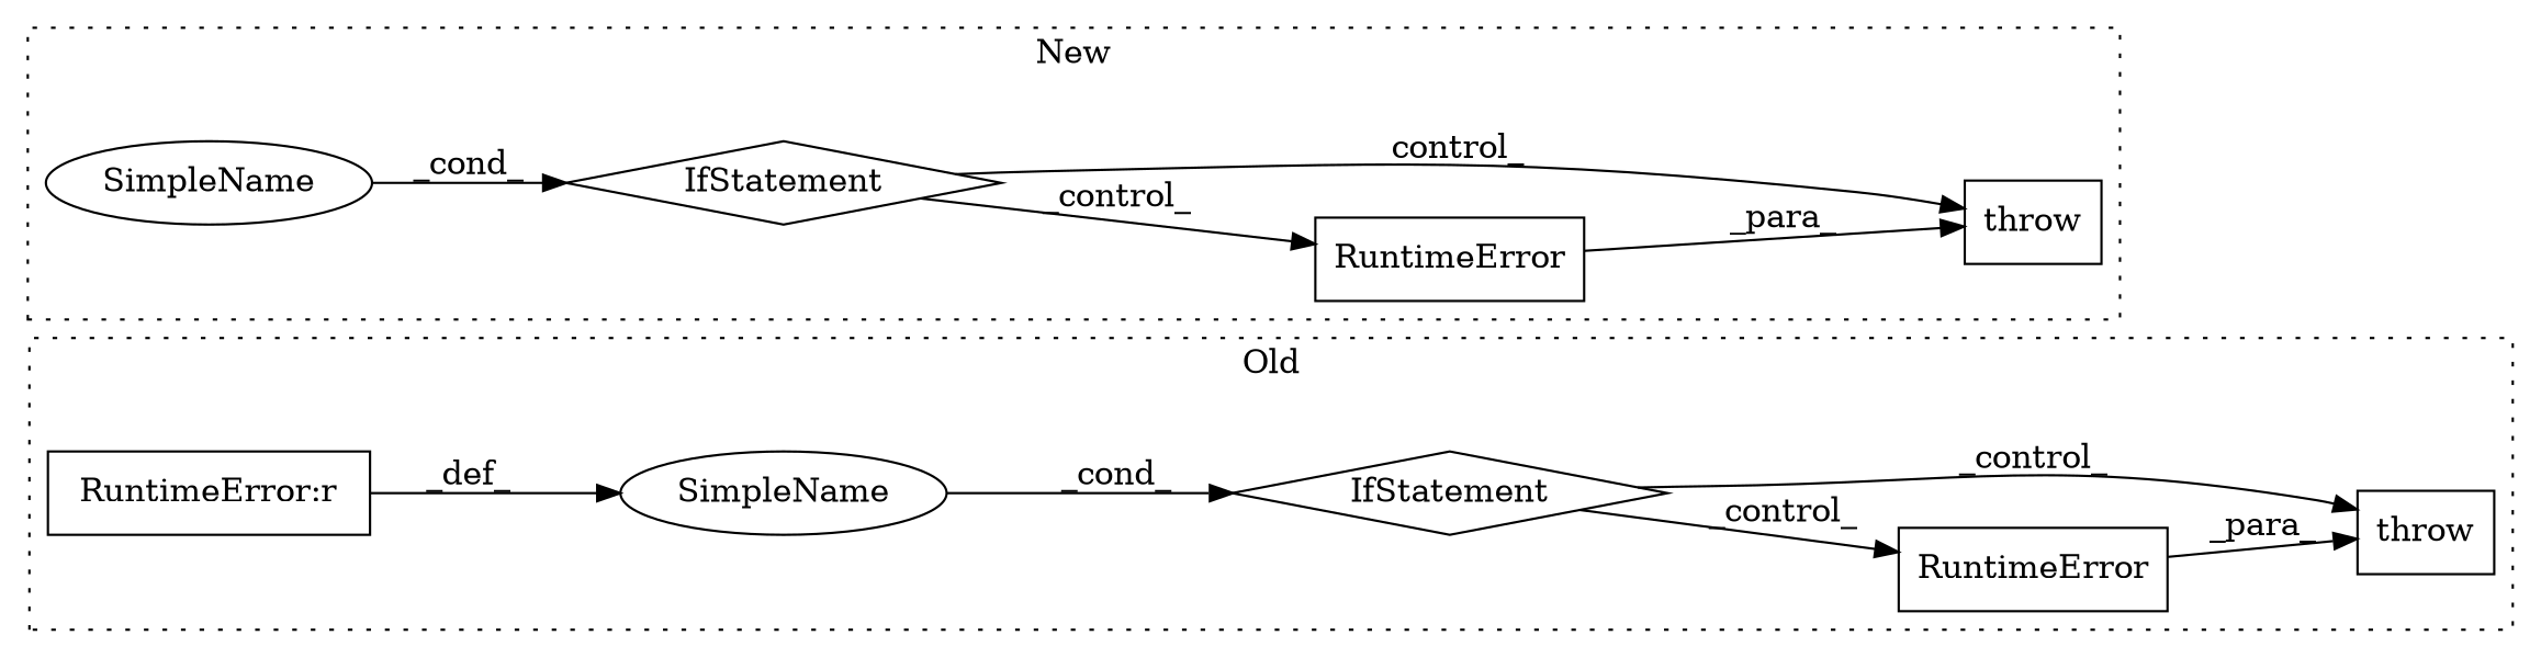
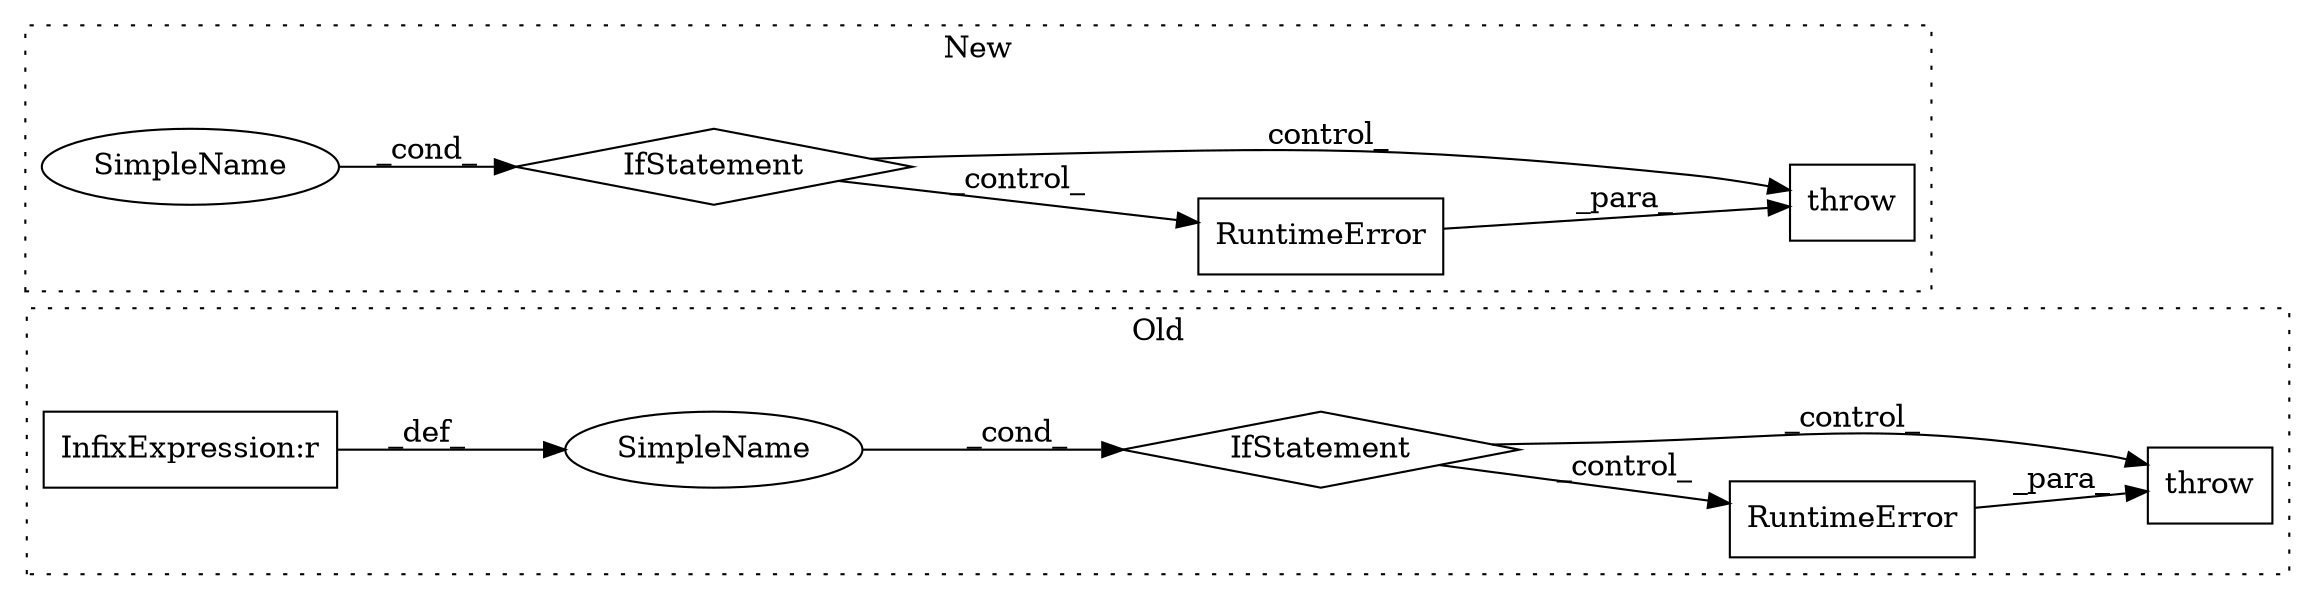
  digraph {
    rankdir=LR
    node [a=32 shape=box]
    n1 [l="13,1" label=RuntimeError s="5954,6022"]
    n2 [a=53 l=6 label=throw s=5948]
    n3 [a=42 label=SimpleName shape=ellipse]
    n4 [a=25 l="4,2" label=IfStatement s="5909,5934" shape=diamond]
-   n5 [a=27 l=4 label="RuntimeError:r" s=5926]
+   n5 [a=27 l=4 label="InfixExpression:r" s=5926]
    n6 [l="13,2" label=RuntimeError s="6458,6579"]
    n7 [a=53 l=6 label=throw s=6452]
    n8 [a=42 label=SimpleName shape=ellipse]
    n9 [a=25 l="4,2" label=IfStatement s="6386,6404" shape=diamond]
    subgraph cluster_1 {
      label=Old
      style=dotted
      n1
      n2
      n3
      n4
      n5
    }
    subgraph cluster_2 {
      label=New
      style=dotted
      n6
      n7
      n8
      n9
    }
    n1 -> n2 [label=_para_]
    n3 -> n4 [label=_cond_]
    n4 -> n1 [label=_control_]
    n4 -> n2 [label=_control_]
    n5 -> n3 [label=_def_]
    n6 -> n7 [label=_para_]
    n8 -> n9 [label=_cond_]
    n9 -> n6 [label=_control_]
    n9 -> n7 [label=_control_]
  }
